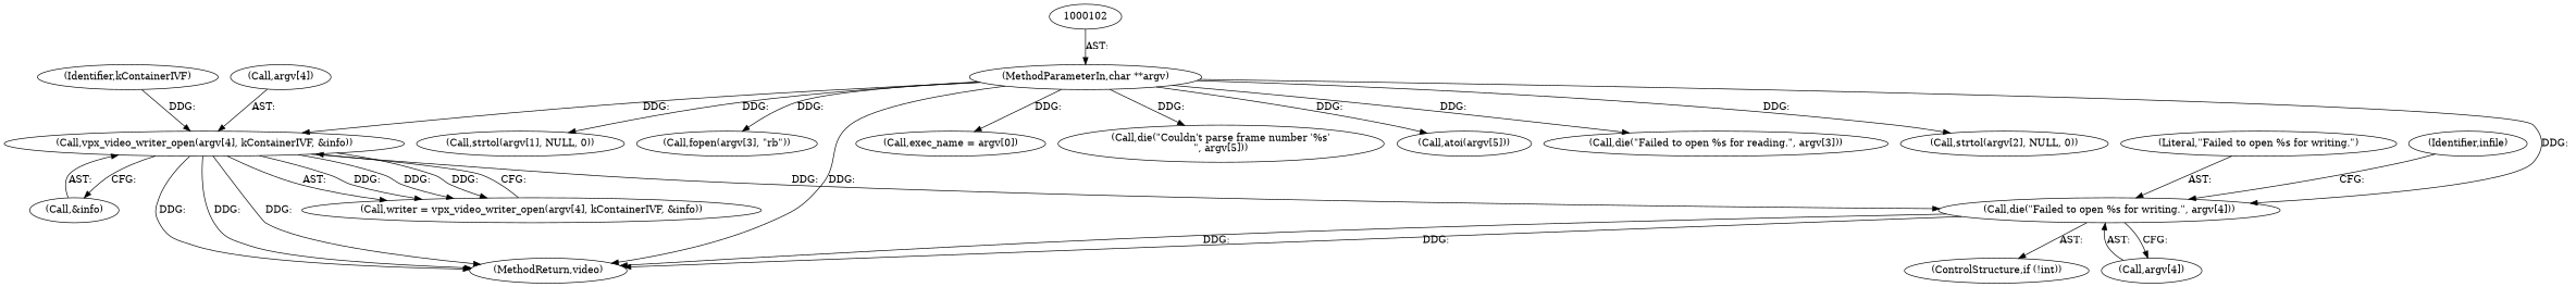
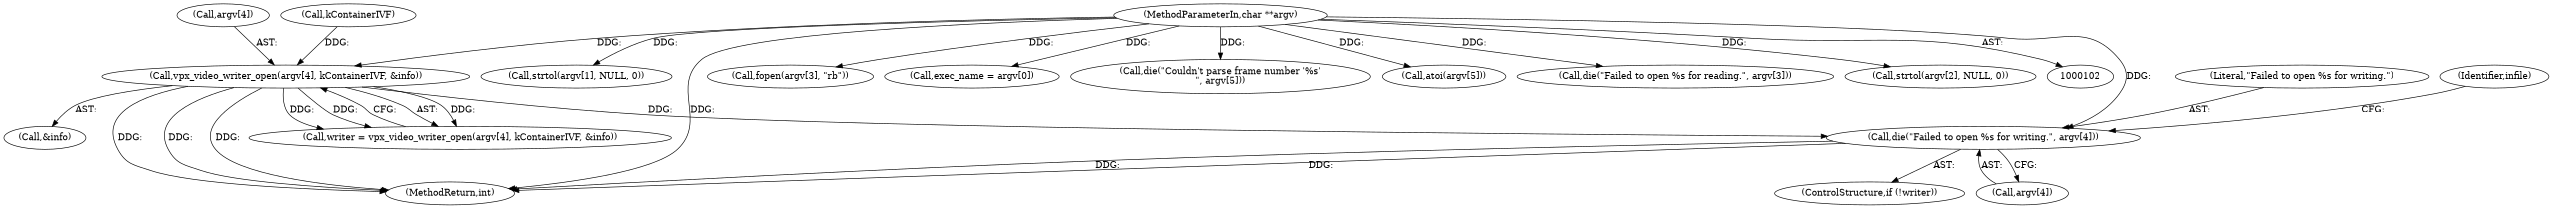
  digraph {
    n1 [label="(Call,die(\"Failed to open %s for writing.\", argv[4]))"]
-   n2 [label="(MethodReturn,video)"]
+   n2 [label="(MethodReturn,int)"]
    n3 [label="(Call,argv[4])"]
-   n4 [label="(ControlStructure,if (!int))"]
+   n4 [label="(ControlStructure,if (!writer))"]
    n5 [label="(Call,vpx_video_writer_open(argv[4], kContainerIVF, &info))"]
    n6 [label="(Call,writer = vpx_video_writer_open(argv[4], kContainerIVF, &info))"]
    n7 [label="(Call,&info)"]
    n8 [label="(MethodParameterIn,char **argv)"]
    n9 [label="(Call,strtol(argv[1], NULL, 0))"]
    n10 [label="(Call,fopen(argv[3], \"rb\"))"]
    n11 [label="(Call,exec_name = argv[0])"]
    n12 [label="(Call,die(\"Couldn't parse frame number '%s'\n\", argv[5]))"]
    n13 [label="(Call,atoi(argv[5]))"]
    n14 [label="(Call,die(\"Failed to open %s for reading.\", argv[3]))"]
    n15 [label="(Call,strtol(argv[2], NULL, 0))"]
    1000102
    n17 [label="(Literal,\"Failed to open %s for writing.\")"]
-   n18 [label="(Identifier,kContainerIVF)"]
+   n18 [label="(Call,kContainerIVF)"]
    n19 [label="(Call,argv[4])"]
    n20 [label="(Identifier,infile)"]
    n1 -> n2 [label="DDG: "]
    n1 -> n2 [label="DDG: "]
    n1 -> n3 [label="CFG: "]
    n1 -> n4 [label="AST: "]
    n3 -> n1 [label="AST: "]
    n5 -> n1 [label="DDG: "]
    n5 -> n2 [label="DDG: "]
    n5 -> n2 [label="DDG: "]
    n5 -> n2 [label="DDG: "]
    n5 -> n6 [label="AST: "]
    n5 -> n6 [label="DDG: "]
    n5 -> n6 [label="DDG: "]
    n5 -> n6 [label="DDG: "]
-   n5 -> n7 [label="CFG: "]
+   n5 -> n7 [label="AST: "]
    n6 -> n5 [label="CFG: "]
-   n7 -> n5 [label="AST: "]
    n8 -> n1 [label="DDG: "]
    n8 -> n2 [label="DDG: "]
    n8 -> n5 [label="DDG: "]
    n8 -> n9 [label="DDG: "]
    n8 -> n10 [label="DDG: "]
    n8 -> n11 [label="DDG: "]
    n8 -> n12 [label="DDG: "]
    n8 -> n13 [label="DDG: "]
    n8 -> n14 [label="DDG: "]
    n8 -> n15 [label="DDG: "]
-   1000102 -> n8 [label="AST: "]
+   n8 -> 1000102 [label="AST: "]
    n17 -> n1 [label="AST: "]
    n18 -> n5 [label="DDG: "]
    n19 -> n5 [label="AST: "]
    n20 -> n1 [label="CFG: "]
  }
